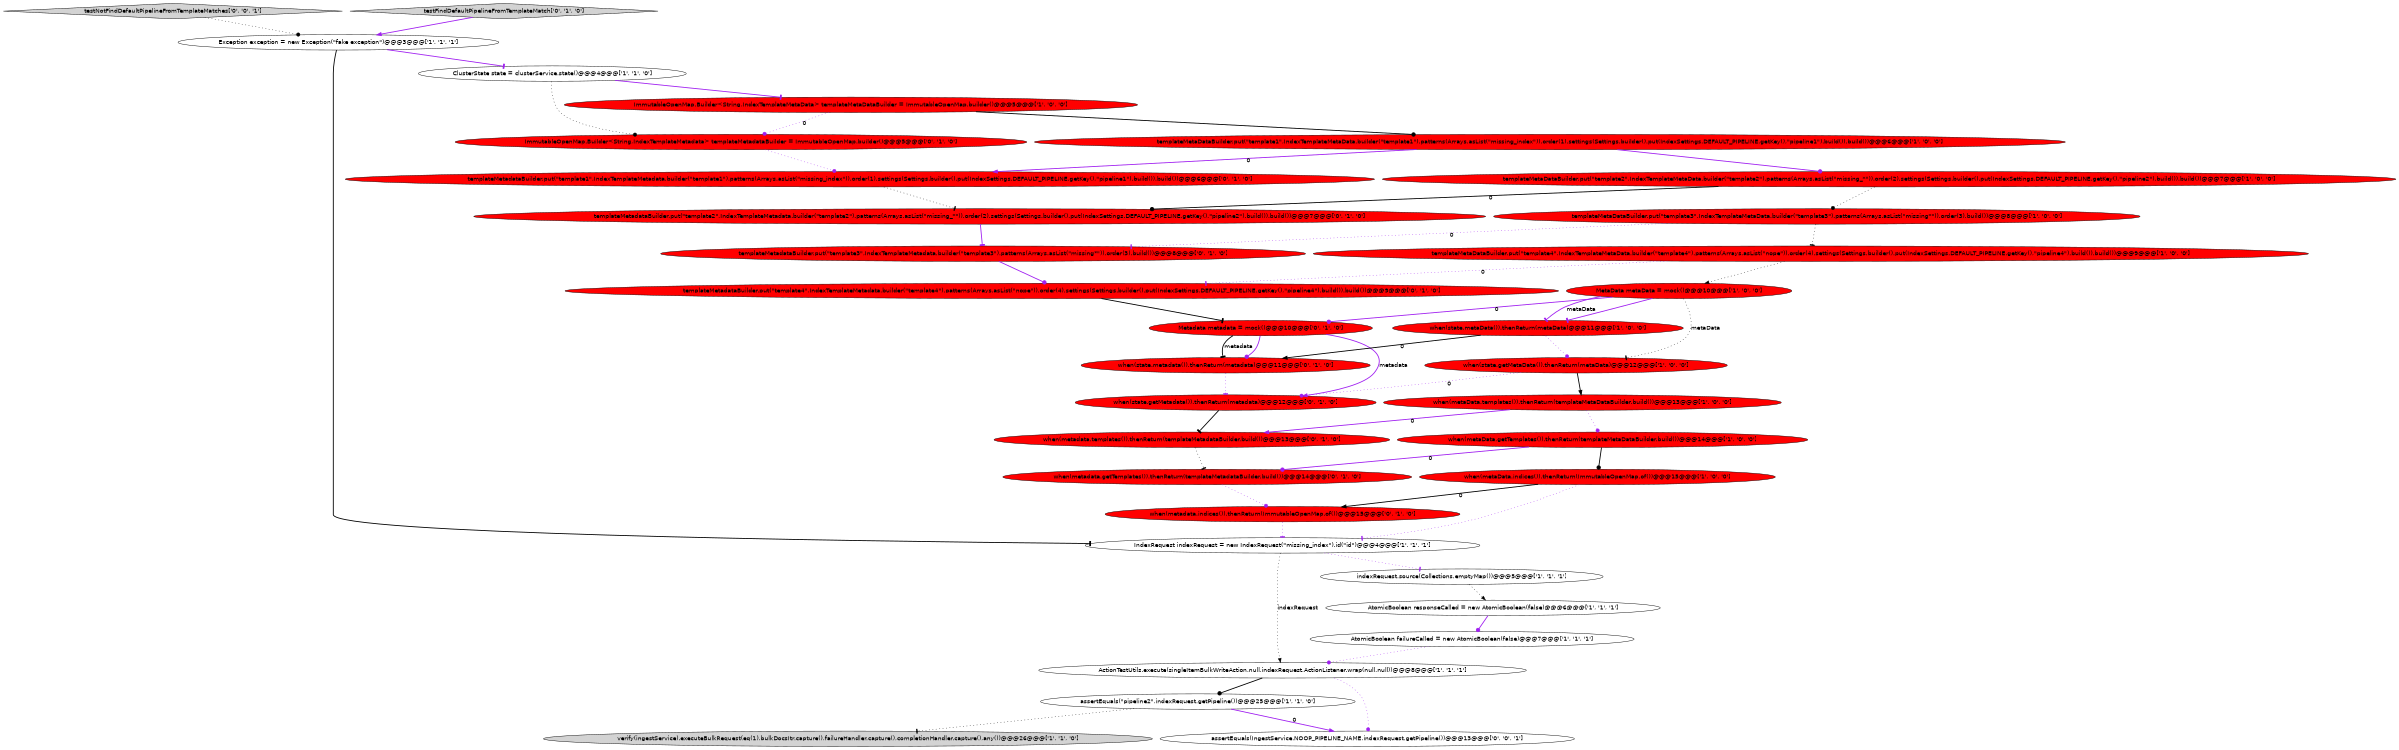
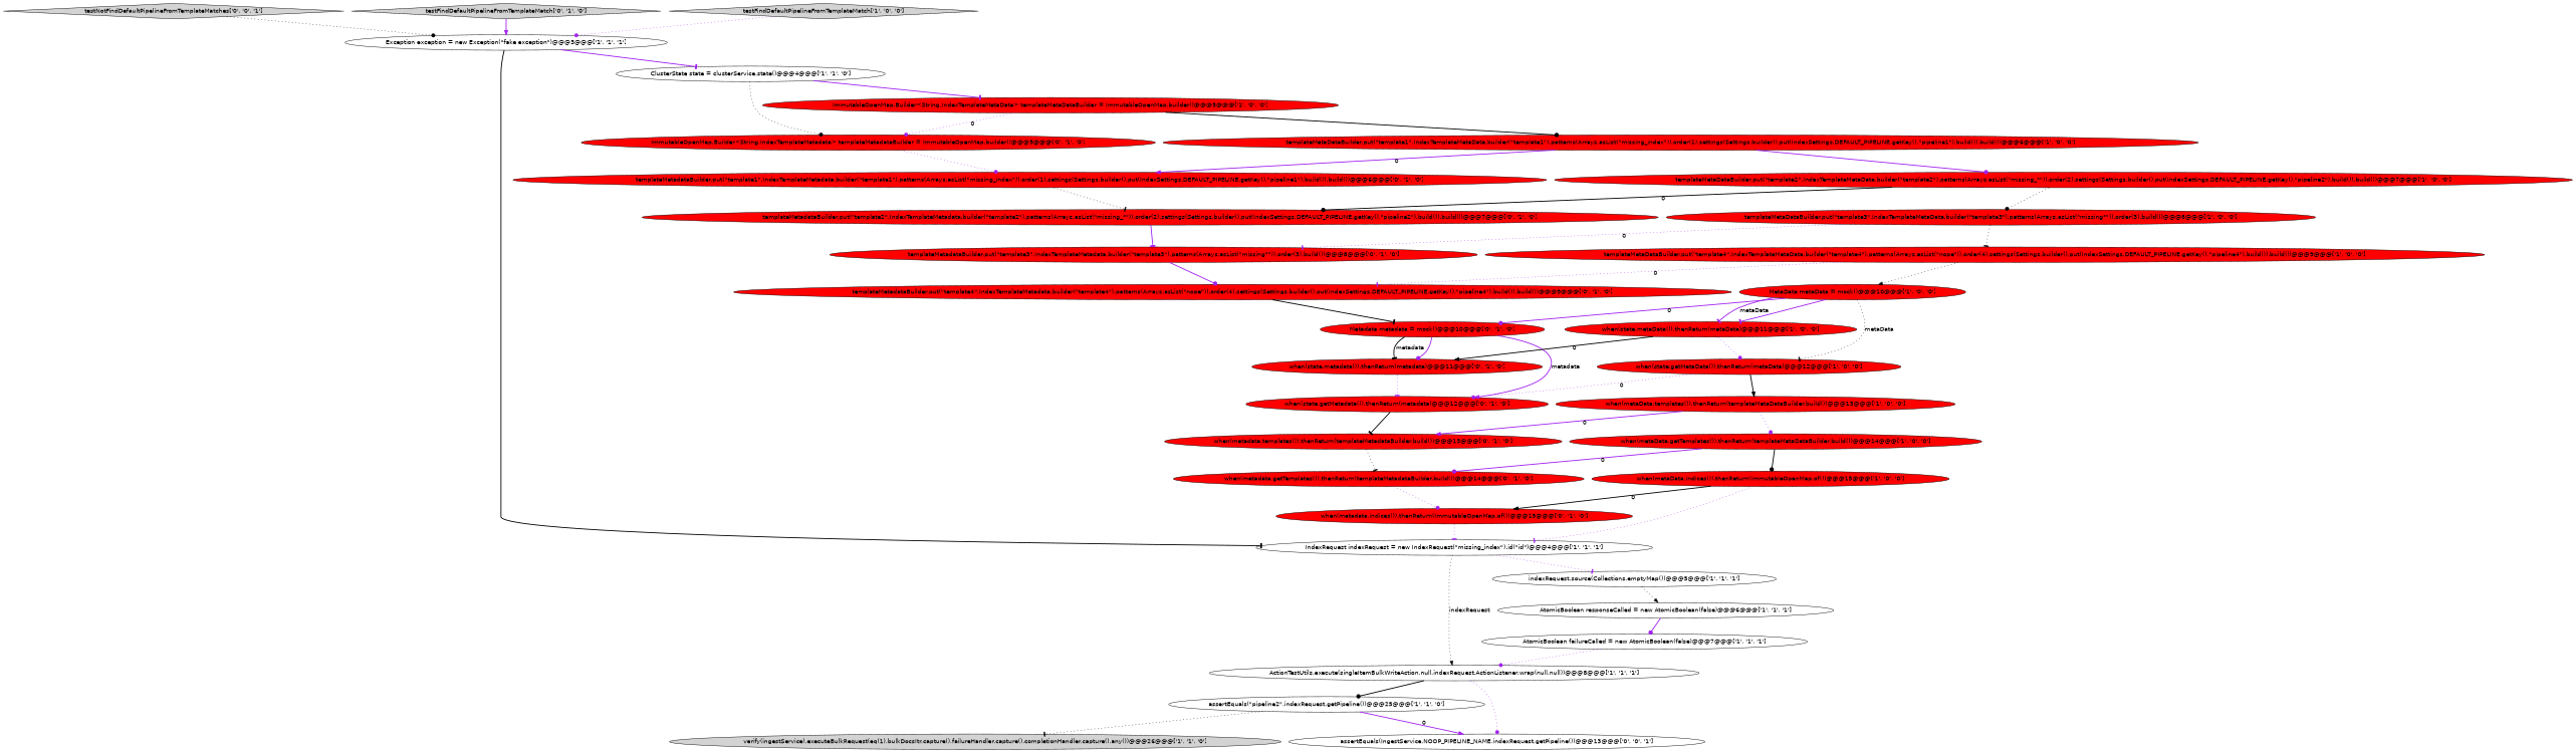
  digraph {
    fontname="DejaVu Sans"
    node [fillcolor=red fontname="DejaVu Sans" shape=ellipse style=filled]
    edge [arrowhead=dot color=purple fontname="DejaVu Sans" style=bold]
    n1 [label="templateMetadataBuilder.put(\"template4\",IndexTemplateMetadata.builder(\"template4\").patterns(Arrays.asList(\"nope\")).order(4).settings(Settings.builder().put(IndexSettings.DEFAULT_PIPELINE.getKey(),\"pipeline4\").build()).build())@@@9@@@['0', '1', '0']"]
    n2 [label="Metadata metadata = mock()@@@10@@@['0', '1', '0']"]
    n3 [label="when(state.metadata()).thenReturn(metadata)@@@11@@@['0', '1', '0']"]
    n4 [label="when(state.getMetadata()).thenReturn(metadata)@@@12@@@['0', '1', '0']"]
    n5 [label="ImmutableOpenMap.Builder<String,IndexTemplateMetaData> templateMetaDataBuilder = ImmutableOpenMap.builder()@@@5@@@['1', '0', '0']"]
    n6 [label="ImmutableOpenMap.Builder<String,IndexTemplateMetadata> templateMetadataBuilder = ImmutableOpenMap.builder()@@@5@@@['0', '1', '0']"]
    n7 [label="templateMetaDataBuilder.put(\"template1\",IndexTemplateMetaData.builder(\"template1\").patterns(Arrays.asList(\"missing_index\")).order(1).settings(Settings.builder().put(IndexSettings.DEFAULT_PIPELINE.getKey(),\"pipeline1\").build()).build())@@@6@@@['1', '0', '0']"]
    n8 [label="templateMetadataBuilder.put(\"template1\",IndexTemplateMetadata.builder(\"template1\").patterns(Arrays.asList(\"missing_index\")).order(1).settings(Settings.builder().put(IndexSettings.DEFAULT_PIPELINE.getKey(),\"pipeline1\").build()).build())@@@6@@@['0', '1', '0']"]
    n9 [label="templateMetaDataBuilder.put(\"template2\",IndexTemplateMetaData.builder(\"template2\").patterns(Arrays.asList(\"missing_*\")).order(2).settings(Settings.builder().put(IndexSettings.DEFAULT_PIPELINE.getKey(),\"pipeline2\").build()).build())@@@7@@@['1', '0', '0']"]
    n10 [fillcolor=white label="assertEquals(\"pipeline2\",indexRequest.getPipeline())@@@25@@@['1', '1', '0']"]
    n11 [fillcolor=white label="assertEquals(IngestService.NOOP_PIPELINE_NAME,indexRequest.getPipeline())@@@13@@@['0', '0', '1']"]
    n12 [fillcolor=lightgray label="verify(ingestService).executeBulkRequest(eq(1),bulkDocsItr.capture(),failureHandler.capture(),completionHandler.capture(),any())@@@26@@@['1', '1', '0']"]
    n13 [label="templateMetaDataBuilder.put(\"template3\",IndexTemplateMetaData.builder(\"template3\").patterns(Arrays.asList(\"missing*\")).order(3).build())@@@8@@@['1', '0', '0']"]
    n14 [label="templateMetaDataBuilder.put(\"template4\",IndexTemplateMetaData.builder(\"template4\").patterns(Arrays.asList(\"nope\")).order(4).settings(Settings.builder().put(IndexSettings.DEFAULT_PIPELINE.getKey(),\"pipeline4\").build()).build())@@@9@@@['1', '0', '0']"]
    n15 [label="templateMetadataBuilder.put(\"template3\",IndexTemplateMetadata.builder(\"template3\").patterns(Arrays.asList(\"missing*\")).order(3).build())@@@8@@@['0', '1', '0']"]
    n16 [label="MetaData metaData = mock()@@@10@@@['1', '0', '0']"]
    n17 [label="when(metadata.templates()).thenReturn(templateMetadataBuilder.build())@@@13@@@['0', '1', '0']"]
    n18 [label="when(metadata.getTemplates()).thenReturn(templateMetadataBuilder.build())@@@14@@@['0', '1', '0']"]
    n19 [label="when(metadata.indices()).thenReturn(ImmutableOpenMap.of())@@@15@@@['0', '1', '0']"]
    n20 [label="when(metaData.getTemplates()).thenReturn(templateMetaDataBuilder.build())@@@14@@@['1', '0', '0']"]
    n21 [label="when(metaData.indices()).thenReturn(ImmutableOpenMap.of())@@@15@@@['1', '0', '0']"]
    n22 [fillcolor=white label="IndexRequest indexRequest = new IndexRequest(\"missing_index\").id(\"id\")@@@4@@@['1', '1', '1']"]
    n23 [fillcolor=white label="AtomicBoolean responseCalled = new AtomicBoolean(false)@@@6@@@['1', '1', '1']"]
    n24 [fillcolor=white label="AtomicBoolean failureCalled = new AtomicBoolean(false)@@@7@@@['1', '1', '1']"]
    n25 [fillcolor=white label="ActionTestUtils.execute(singleItemBulkWriteAction,null,indexRequest,ActionListener.wrap(null,null))@@@8@@@['1', '1', '1']"]
    n26 [label="when(state.getMetaData()).thenReturn(metaData)@@@12@@@['1', '0', '0']"]
    n27 [label="when(state.metaData()).thenReturn(metaData)@@@11@@@['1', '0', '0']"]
    n28 [label="when(metaData.templates()).thenReturn(templateMetaDataBuilder.build())@@@13@@@['1', '0', '0']"]
    n29 [fillcolor=white label="Exception exception = new Exception(\"fake exception\")@@@3@@@['1', '1', '1']"]
    n30 [fillcolor=white label="ClusterState state = clusterService.state()@@@4@@@['1', '1', '0']"]
    n31 [fillcolor=white label="indexRequest.source(Collections.emptyMap())@@@5@@@['1', '1', '1']"]
    n32 [label="templateMetadataBuilder.put(\"template2\",IndexTemplateMetadata.builder(\"template2\").patterns(Arrays.asList(\"missing_*\")).order(2).settings(Settings.builder().put(IndexSettings.DEFAULT_PIPELINE.getKey(),\"pipeline2\").build()).build())@@@7@@@['0', '1', '0']"]
    n33 [fillcolor=lightgray label="testNotFindDefaultPipelineFromTemplateMatches['0', '0', '1']" shape=diamond]
    n34 [fillcolor=lightgray label="testFindDefaultPipelineFromTemplateMatch['0', '1', '0']" shape=diamond]
+   n35 [fillcolor=lightgray label="testFindDefaultPipelineFromTemplateMatch['1', '0', '0']" shape=diamond]
    n1 -> n2 [arrowhead=tee color=black]
    n2 -> n3
    n2 -> n3 [arrowhead=tee color=black label=metadata]
    n2 -> n4 [arrowhead=normal label=metadata]
    n3 -> n4 [arrowhead=tee style=dotted]
    n4 -> n17 [arrowhead=tee color=black]
    n5 -> n6 [label=0 style=dotted]
    n5 -> n7 [color=black]
    n6 -> n8 [style=dotted]
    n7 -> n8 [arrowhead=normal label=0]
    n7 -> n9
    n8 -> n32 [arrowhead=tee color=black style=dotted]
    n9 -> n13 [color=black style=dotted]
    n9 -> n32 [color=black label=0]
    n10 -> n11 [arrowhead=normal label=0]
    n10 -> n12 [arrowhead=tee color=black style=dotted]
    n13 -> n14 [arrowhead=tee color=black style=dotted]
    n13 -> n15 [arrowhead=tee label=0 style=dotted]
    n14 -> n1 [arrowhead=tee label=0 style=dotted]
    n14 -> n16 [arrowhead=normal color=black style=dotted]
    n15 -> n1
    n16 -> n2 [label=0]
    n16 -> n26 [arrowhead=tee color=black label=metaData style=dotted]
    n16 -> n27 [arrowhead=tee]
    n16 -> n27 [arrowhead=tee label=metaData]
    n17 -> n18 [arrowhead=tee color=black style=dotted]
    n18 -> n19 [style=dotted]
    n19 -> n22 [arrowhead=tee style=dotted]
    n20 -> n18 [label=0]
    n20 -> n21 [color=black]
    n21 -> n19 [arrowhead=normal color=black label=0]
    n21 -> n22 [arrowhead=tee style=dotted]
    n22 -> n25 [arrowhead=normal color=black label=indexRequest style=dotted]
    n22 -> n31 [arrowhead=tee style=dotted]
    n23 -> n24
    n24 -> n25 [style=dotted]
    n25 -> n10 [color=black]
    n25 -> n11 [style=dotted]
    n26 -> n4 [label=0 style=dotted]
    n26 -> n28 [arrowhead=normal color=black]
    n27 -> n3 [arrowhead=normal color=black label=0]
    n27 -> n26 [style=dotted]
    n28 -> n17 [arrowhead=normal label=0]
    n28 -> n20 [style=dotted]
    n29 -> n22 [arrowhead=tee color=black]
    n29 -> n30 [arrowhead=tee]
    n30 -> n5 [arrowhead=tee]
    n30 -> n6 [color=black style=dotted]
    n31 -> n23 [arrowhead=normal color=black style=dotted]
    n32 -> n15 [arrowhead=tee]
    n33 -> n29 [color=black style=dotted]
    n34 -> n29 [arrowhead=normal]
+   n35 -> n29 [style=dotted]
  }
